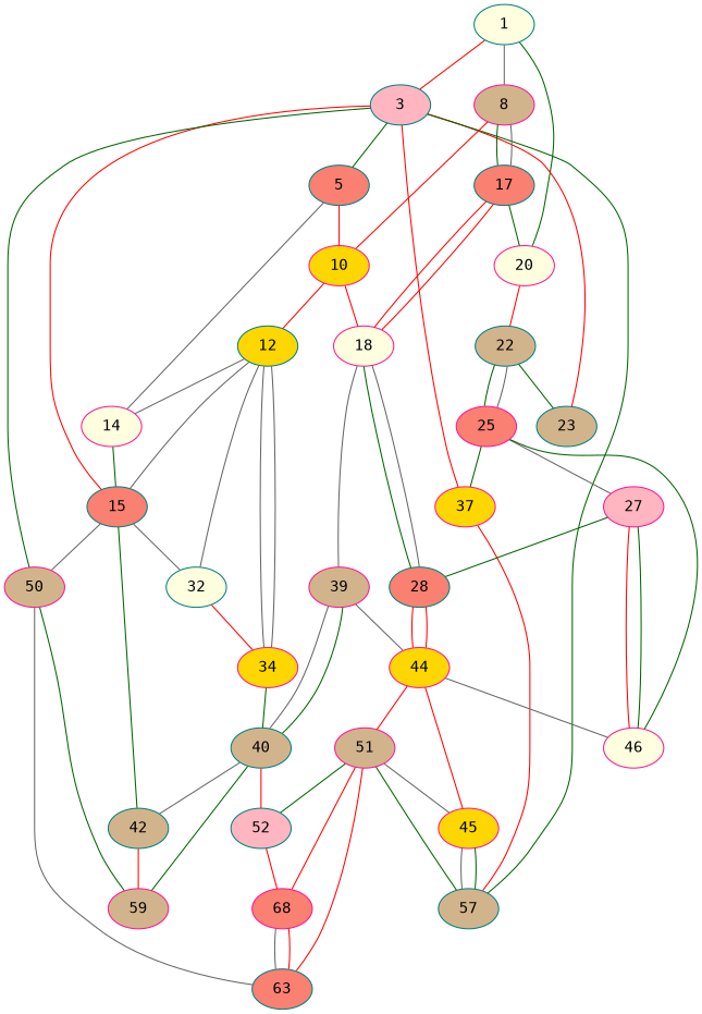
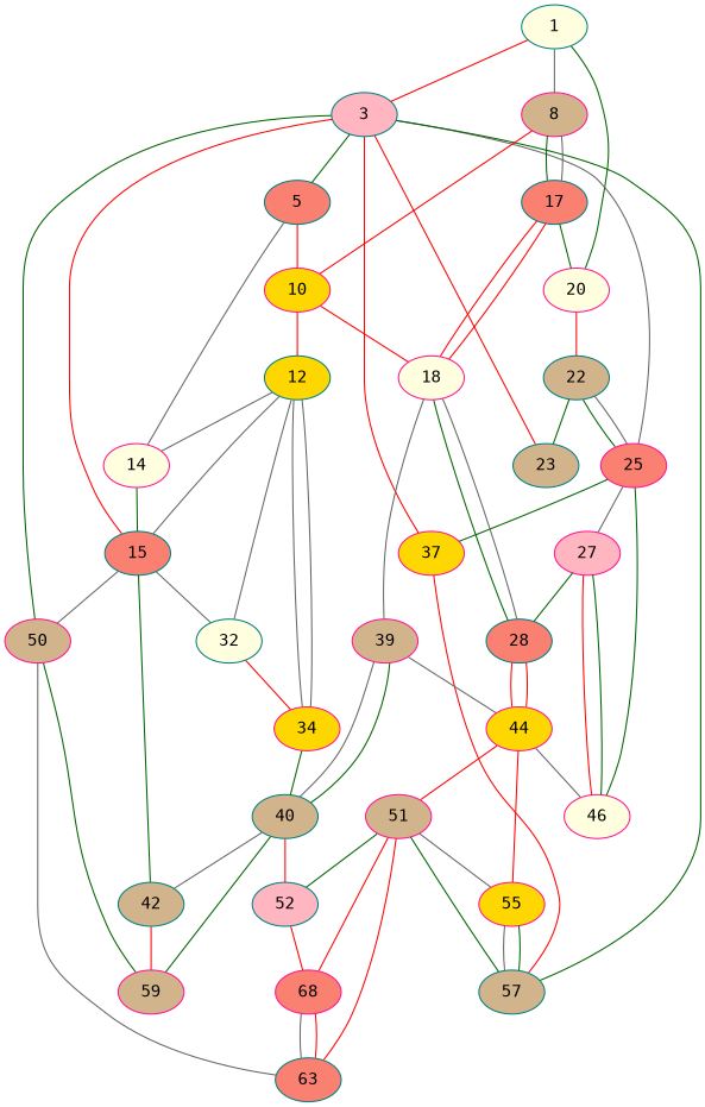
  graph {
    fontname="DejaVu Sans Mono"
    node [color=deeppink fillcolor=tan fontname="DejaVu Sans Mono" style=filled]
    edge [color=red fontname="DejaVu Sans Mono"]
    1 [color=teal fillcolor=lightyellow super="+2"]
    3 [color=teal fillcolor=lightpink super="+24+4+47"]
    8 [super="+9"]
    20 [fillcolor=lightyellow super="+21"]
    5 [color=teal fillcolor=salmon super="+6"]
    15 [color=teal fillcolor=salmon super="+33+16"]
    23 [color=teal]
    25 [fillcolor=salmon super="+26"]
    37 [fillcolor=gold super="+48"]
    50 [super="+64"]
    57 [color=teal super="+65"]
    10 [fillcolor=gold super="+11"]
    17 [color=teal fillcolor=salmon]
    22 [color=teal]
    14 [fillcolor=lightyellow]
    32 [color=teal fillcolor=lightyellow]
    42 [color=teal super="+58"]
    27 [fillcolor=lightpink]
    46 [fillcolor=lightyellow]
    59
    63 [color=teal fillcolor=salmon]
    12 [color=teal fillcolor=gold super="+13"]
    18 [fillcolor=lightyellow super="+19"]
    34 [fillcolor=gold super="+41+35"]
    28 [color=teal fillcolor=salmon]
    39
    40 [color=teal super="+54"]
    44 [fillcolor=gold super="+45+49"]
    51 [super="+56"]
-   55 [fillcolor=gold label=45]
+   55 [fillcolor=gold]
    52 [color=teal fillcolor=lightpink super="+53"]
    n32 [fillcolor=salmon label=68]
    1 -- 3
    1 -- 8 [color=gray40]
    1 -- 20 [color=darkgreen]
    3 -- 5 [color=darkgreen]
    3 -- 15
    3 -- 23
+   3 -- 25 [color=gray40]
    3 -- 37 [weight=2]
    3 -- 50 [color=darkgreen weight=2]
    3 -- 57 [color=darkgreen]
    8 -- 10
    8 -- 17 [color=darkgreen]
    8 -- 17 [color=gray40]
    20 -- 22
    5 -- 10
    5 -- 14 [color=gray40]
    15 -- 50 [color=gray40]
    15 -- 32 [color=gray40]
    15 -- 42 [color=darkgreen]
    25 -- 37 [color=darkgreen]
    25 -- 27 [color=gray40]
    25 -- 46 [color=darkgreen]
    37 -- 57
    50 -- 59 [color=darkgreen]
    50 -- 63 [color=gray40]
    10 -- 12
    10 -- 18
    17 -- 20 [color=darkgreen]
    17 -- 18
    17 -- 18
    22 -- 23 [color=darkgreen]
    22 -- 25 [color=darkgreen]
    22 -- 25 [color=gray40]
    14 -- 15 [color=darkgreen]
    32 -- 34
    42 -- 59
    27 -- 46
    27 -- 46 [color=darkgreen]
    27 -- 28 [color=darkgreen]
    12 -- 15 [color=gray40]
    12 -- 14 [color=gray40]
    12 -- 32 [color=gray40]
    12 -- 34 [color=gray40 weight=2]
    12 -- 34 [color=gray40]
    18 -- 28 [color=darkgreen]
    18 -- 28 [color=gray40]
    18 -- 39 [color=gray40]
    34 -- 40 [color=darkgreen]
    28 -- 44
    28 -- 44
    39 -- 40 [color=gray40]
    39 -- 40 [color=darkgreen]
    39 -- 44 [color=gray40]
    40 -- 42 [color=gray40 weight=2]
    40 -- 59 [color=darkgreen]
    40 -- 52
    44 -- 46 [color=gray40]
    44 -- 51
    44 -- 55
    51 -- 57 [color=darkgreen]
    51 -- 63
    51 -- 55 [color=gray40]
    51 -- 52 [color=darkgreen weight=2]
    51 -- n32
    55 -- 57 [color=gray40]
    55 -- 57 [color=darkgreen]
    52 -- n32
    n32 -- 63 [color=gray40]
    n32 -- 63
  }
